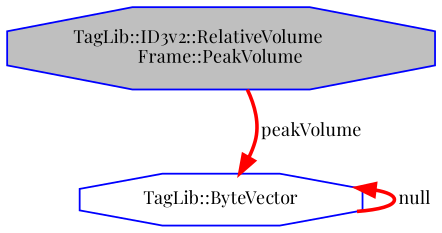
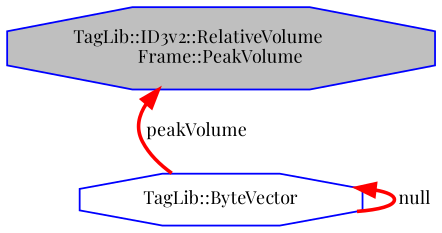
  digraph {
    fontname="Playfair Display"
    node [color=blue fontname="Playfair Display" fontsize=10 shape=octagon style=filled]
    edge [color=red dir=back fontname="Playfair Display" fontsize=10 labelfontname=Helvetica labelfontsize=10 style=bold]
    n1 [fillcolor=grey75 fontcolor=black height=0.2 label="TagLib::ID3v2::RelativeVolume\lFrame::PeakVolume" width=0.4]
    n2 [fillcolor=white height=0.2 label="TagLib::ByteVector" width=0.4]
-   n2 -> n1 [label=" peakVolume"]
+   n1 -> n2 [label=" peakVolume"]
    n2 -> n2 [label=" null"]
  }
